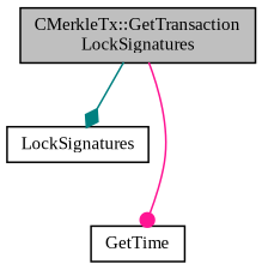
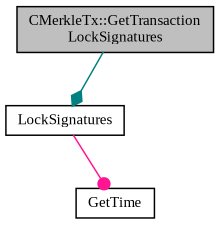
  digraph {
    fontname="Liberation Serif"
    rankdir=TB
    node [color=black fillcolor=white fontname="Liberation Serif" fontsize=10 shape=record style=filled]
    edge [fontname="Liberation Serif" fontsize=10 labelfontname=Helvetica labelfontsize=10 style=solid]
    n1 [fillcolor=grey75 fontcolor=black height=0.2 label="CMerkleTx::GetTransaction\lLockSignatures" width=0.4]
    n2 [height=0.2 label=LockSignatures width=0.4]
    n3 [height=0.2 label=GetTime width=0.4]
    n1 -> n2 [arrowhead=diamond color=teal]
-   n1 -> n3 [arrowhead=dot color=deeppink]
+   n2 -> n3 [arrowhead=dot color=deeppink]
  }
